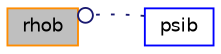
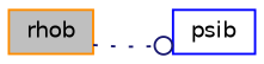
  digraph {
    rankdir=LR
    node [fontname=Helvetica fontsize=10 shape=record]
    n1 [color=darkorange fillcolor=grey75 fontcolor=black height=0.2 label=rhob style=filled width=0.4]
    n2 [color=blue height=0.2 label=psib width=0.4]
-   n2 -> n1 [color=midnightblue fontname=Helvetica fontsize=10 labelfontname=Helvetica labelfontsize=10 style=dotted arrowhead=odot]
+   n1 -> n2 [color=midnightblue fontname=Helvetica fontsize=10 labelfontname=Helvetica labelfontsize=10 style=dotted arrowhead=odot]
  }
